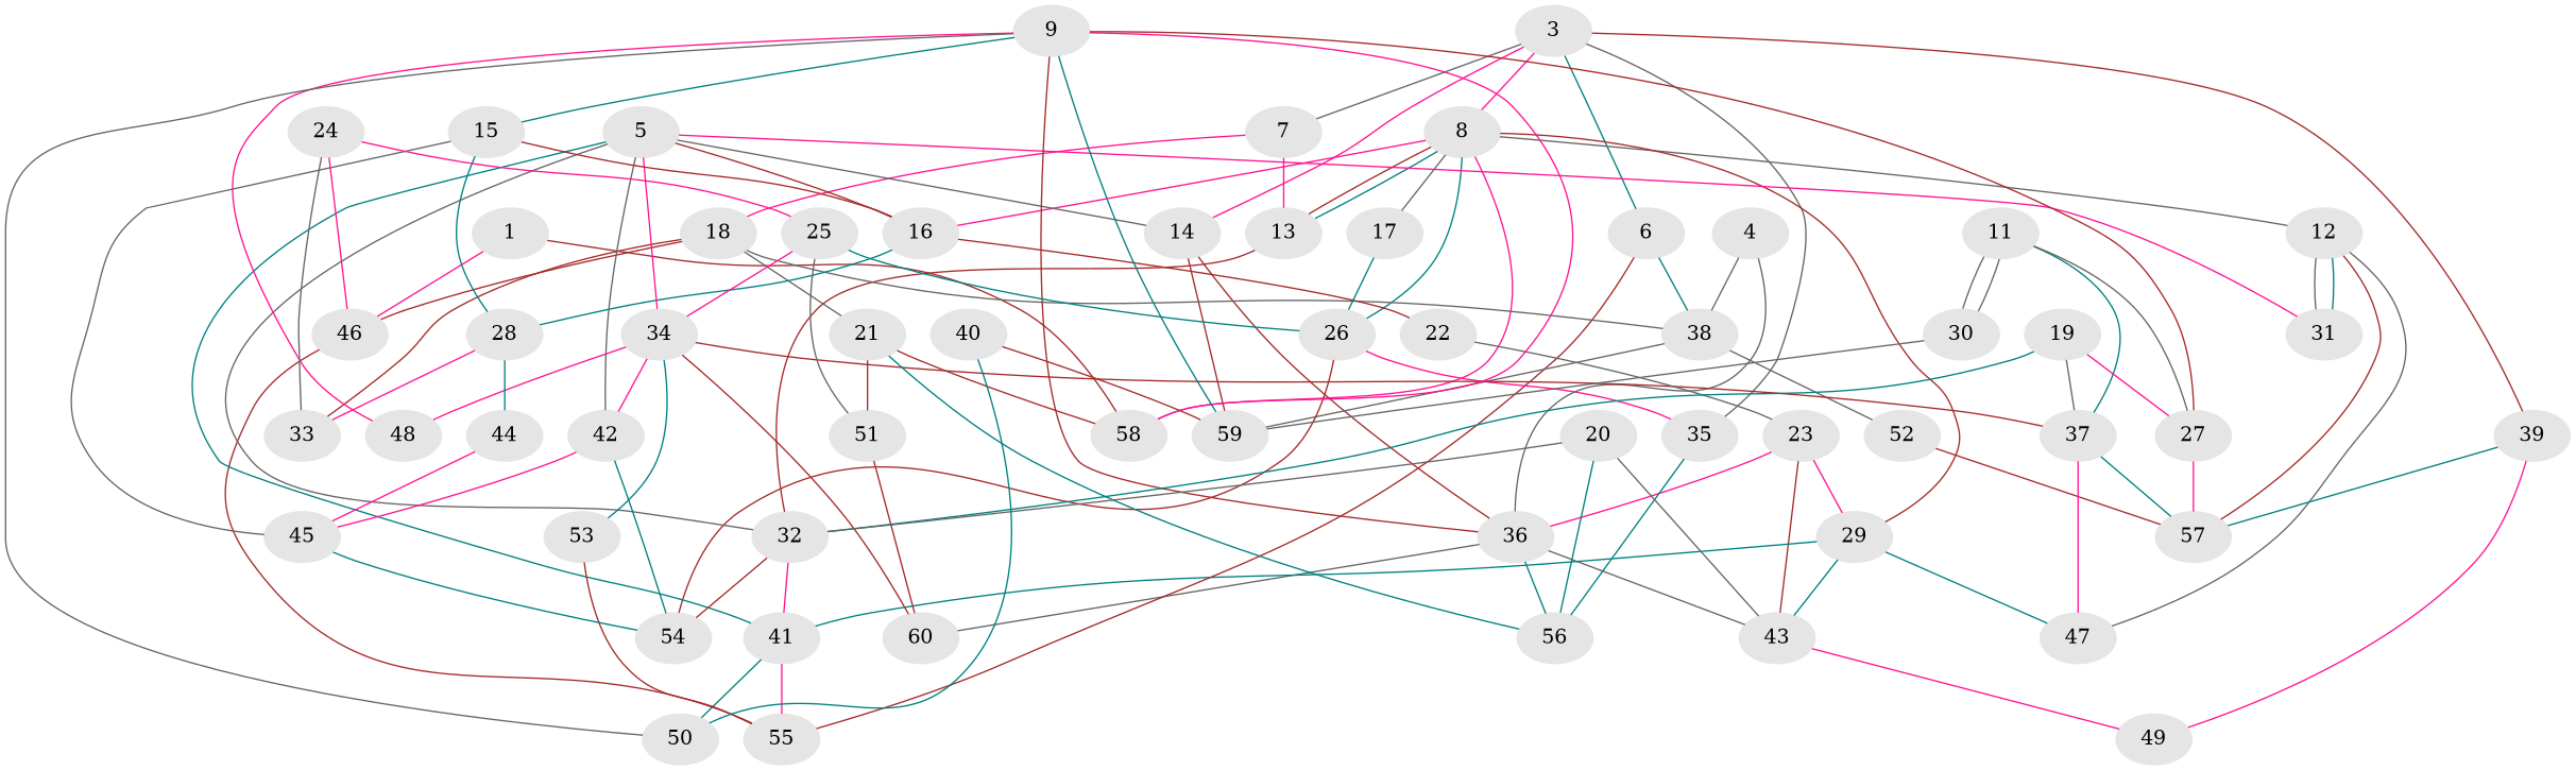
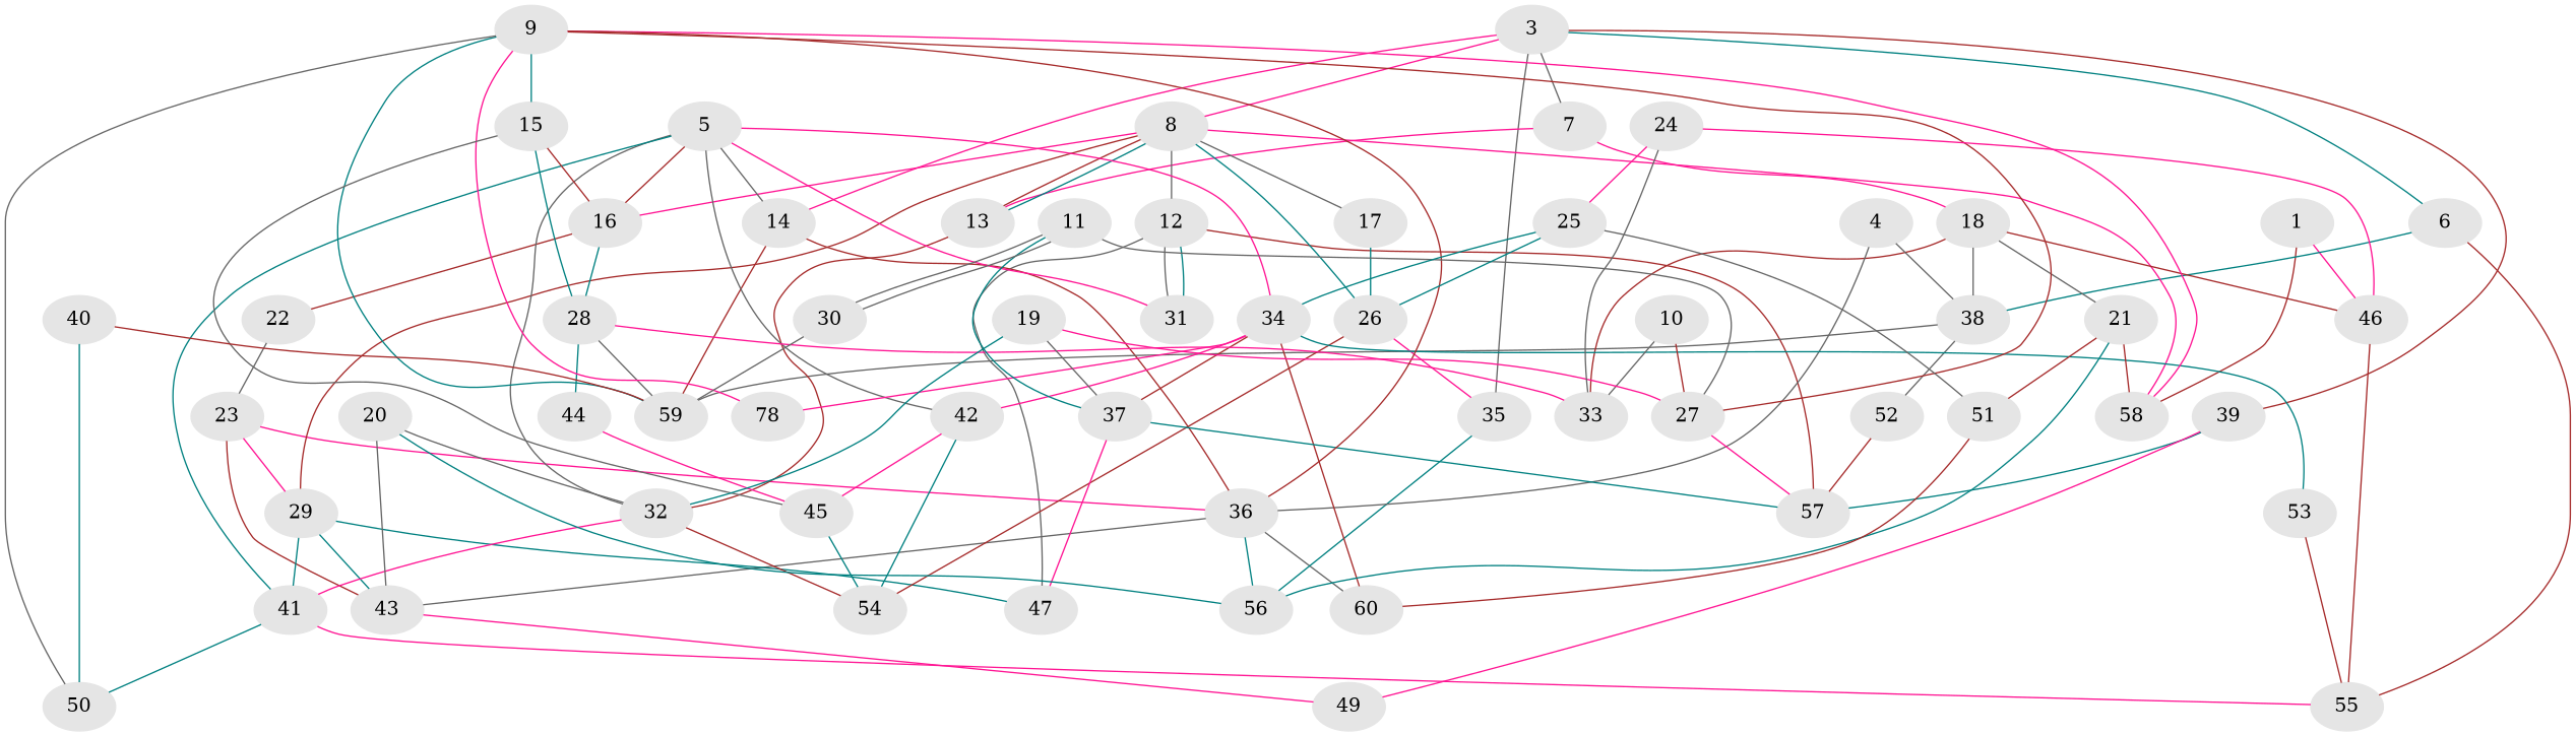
  graph {
    node [color=gray90 style=filled]
    edge [color=gray40]
    1
    46
    58
    55
    12
    31
    47
    57
    23
    36
    29
    43
    3
    6
    7
    8
    14
    35
    39
    38
    13
    18
    16
    17
    26
    59
    56
    49
    4
    60
    52
    5
    32
    34
    41
    42
    28
    22
    54
-   48
+   48 [label=78]
    37
    53
    50
    45
    33
    21
    9
    15
    27
+   10
    11
    30
    44
    51
    19
    20
    24
    25
    40
    1 -- 46 [color=deeppink]
    1 -- 58 [color=brown]
    46 -- 55 [color=brown]
    12 -- 31
    12 -- 31 [color=teal]
    12 -- 47
    12 -- 57 [color=brown]
    23 -- 36 [color=deeppink]
    23 -- 29 [color=deeppink]
    23 -- 43 [color=brown]
    36 -- 43
    36 -- 56 [color=teal]
    36 -- 60
    29 -- 47 [color=teal]
    29 -- 43 [color=teal]
    29 -- 41 [color=teal]
    43 -- 49 [color=deeppink]
    3 -- 6 [color=teal]
    3 -- 7
    3 -- 8 [color=deeppink]
    3 -- 14 [color=deeppink]
    3 -- 35
    3 -- 39 [color=brown]
    6 -- 55 [color=brown]
    6 -- 38 [color=teal]
    7 -- 13 [color=deeppink]
    7 -- 18 [color=deeppink]
    8 -- 58 [color=deeppink]
    8 -- 12
    8 -- 29 [color=brown]
    8 -- 13 [color=brown]
    8 -- 13 [color=teal]
    8 -- 16 [color=deeppink]
    8 -- 17
    8 -- 26 [color=teal]
    14 -- 36 [color=brown]
    14 -- 59 [color=brown]
    35 -- 56 [color=teal]
    39 -- 57 [color=teal]
    39 -- 49 [color=deeppink]
    38 -- 59
    38 -- 52
    13 -- 32 [color=brown]
    18 -- 46 [color=brown]
    18 -- 38
    18 -- 33 [color=brown]
    18 -- 21
    16 -- 28 [color=teal]
    16 -- 22 [color=brown]
    17 -- 26 [color=teal]
    26 -- 35 [color=deeppink]
    26 -- 54 [color=brown]
    4 -- 36
    4 -- 38
    52 -- 57 [color=brown]
    5 -- 31 [color=deeppink]
    5 -- 14
    5 -- 16 [color=brown]
    5 -- 32
    5 -- 34 [color=deeppink]
    5 -- 41 [color=teal]
    5 -- 42
    32 -- 41 [color=deeppink]
    32 -- 54 [color=brown]
    34 -- 60 [color=brown]
    34 -- 42 [color=deeppink]
    34 -- 48 [color=deeppink]
    34 -- 37 [color=brown]
    34 -- 53 [color=teal]
    41 -- 55 [color=deeppink]
    41 -- 50 [color=teal]
    42 -- 54 [color=teal]
    42 -- 45 [color=deeppink]
+   28 -- 59
    28 -- 33 [color=deeppink]
    28 -- 44 [color=teal]
    22 -- 23
    37 -- 47 [color=deeppink]
    37 -- 57 [color=teal]
    53 -- 55 [color=brown]
    45 -- 54 [color=teal]
    21 -- 58 [color=brown]
    21 -- 56 [color=teal]
    21 -- 51 [color=brown]
    9 -- 58 [color=deeppink]
    9 -- 36 [color=brown]
    9 -- 59 [color=teal]
    9 -- 48 [color=deeppink]
    9 -- 50
    9 -- 15 [color=teal]
    9 -- 27 [color=brown]
    15 -- 16 [color=brown]
    15 -- 28 [color=teal]
    15 -- 45
    27 -- 57 [color=deeppink]
+   10 -- 33
+   10 -- 27 [color=brown]
    11 -- 37 [color=teal]
    11 -- 27
    11 -- 30
    11 -- 30
    30 -- 59
    44 -- 45 [color=deeppink]
    51 -- 60 [color=brown]
    19 -- 32 [color=teal]
    19 -- 37
    19 -- 27 [color=deeppink]
    20 -- 43
    20 -- 56 [color=teal]
    20 -- 32
    24 -- 46 [color=deeppink]
    24 -- 33
    24 -- 25 [color=deeppink]
    25 -- 26 [color=teal]
-   25 -- 34 [color=deeppink]
+   25 -- 34 [color=teal]
    25 -- 51
    40 -- 59 [color=brown]
    40 -- 50 [color=teal]
  }
